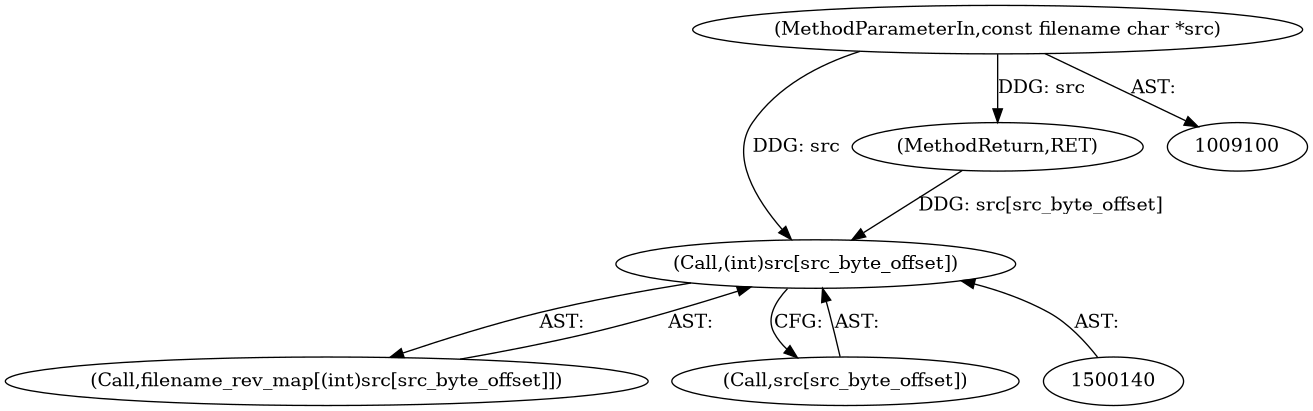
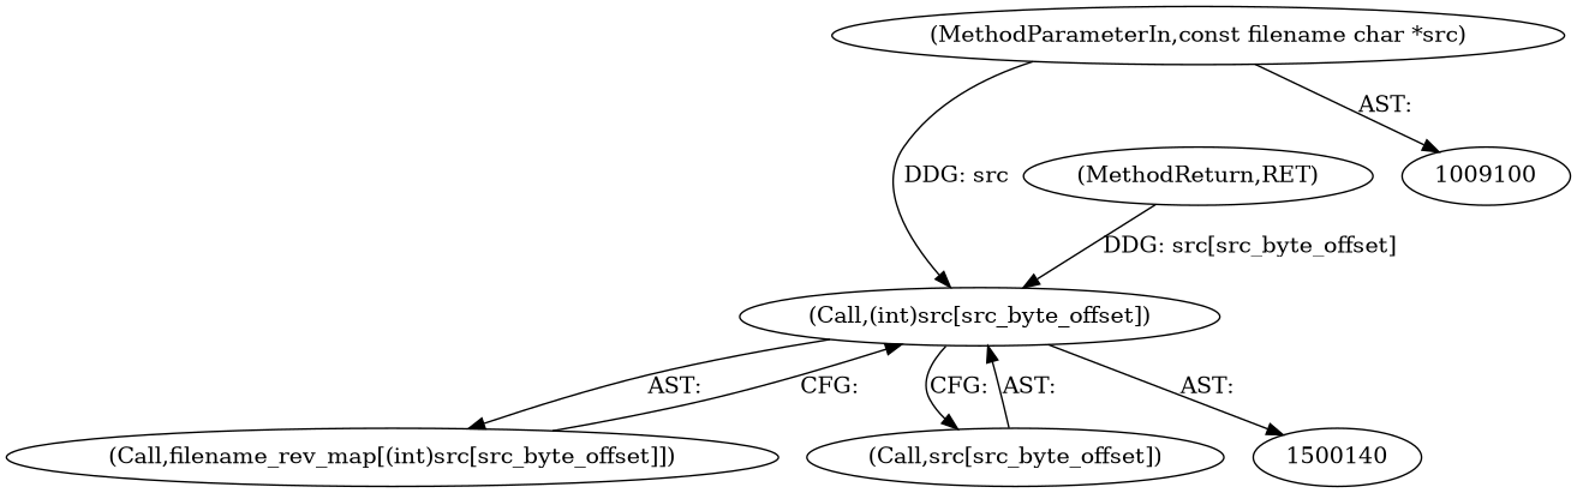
  digraph {
    n1 [label="(Call,(int)src[src_byte_offset])"]
    n2 [label="(Call,filename_rev_map[(int)src[src_byte_offset]])"]
    n3 [label="(Call,src[src_byte_offset])"]
    n4 [label="(MethodReturn,RET)"]
    n5 [label="(MethodParameterIn,const filename char *src)"]
    n6 [label=1009100]
    n7 [label=1500140]
    n1 -> n2 [label="AST: "]
    n1 -> n3 [label="CFG: "]
-   n2 -> n1 [label="AST: "]
+   n2 -> n1 [label="CFG: "]
    n3 -> n1 [label="AST: "]
    n4 -> n1 [label="DDG: src[src_byte_offset]"]
    n5 -> n1 [label="DDG: src"]
-   n5 -> n4 [label="DDG: src"]
    n5 -> n6 [label="AST: "]
-   n7 -> n1 [label="AST: "]
+   n1 -> n7 [label="AST: "]
  }
